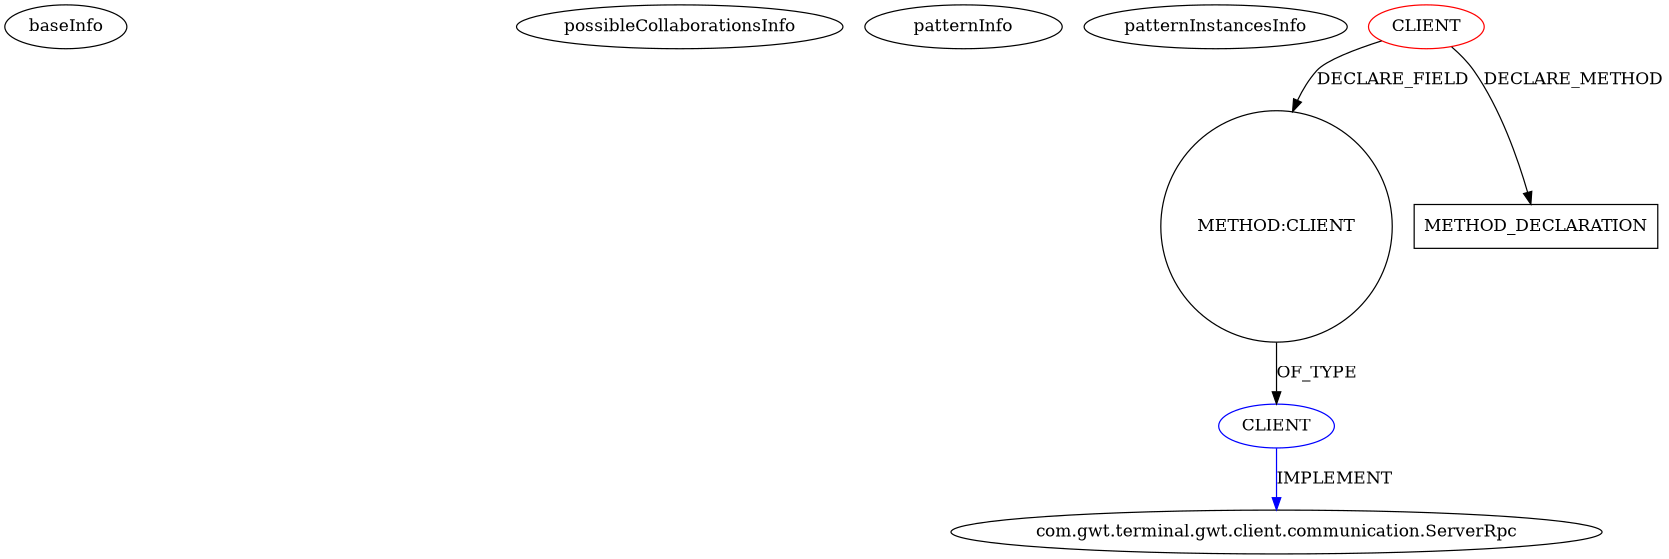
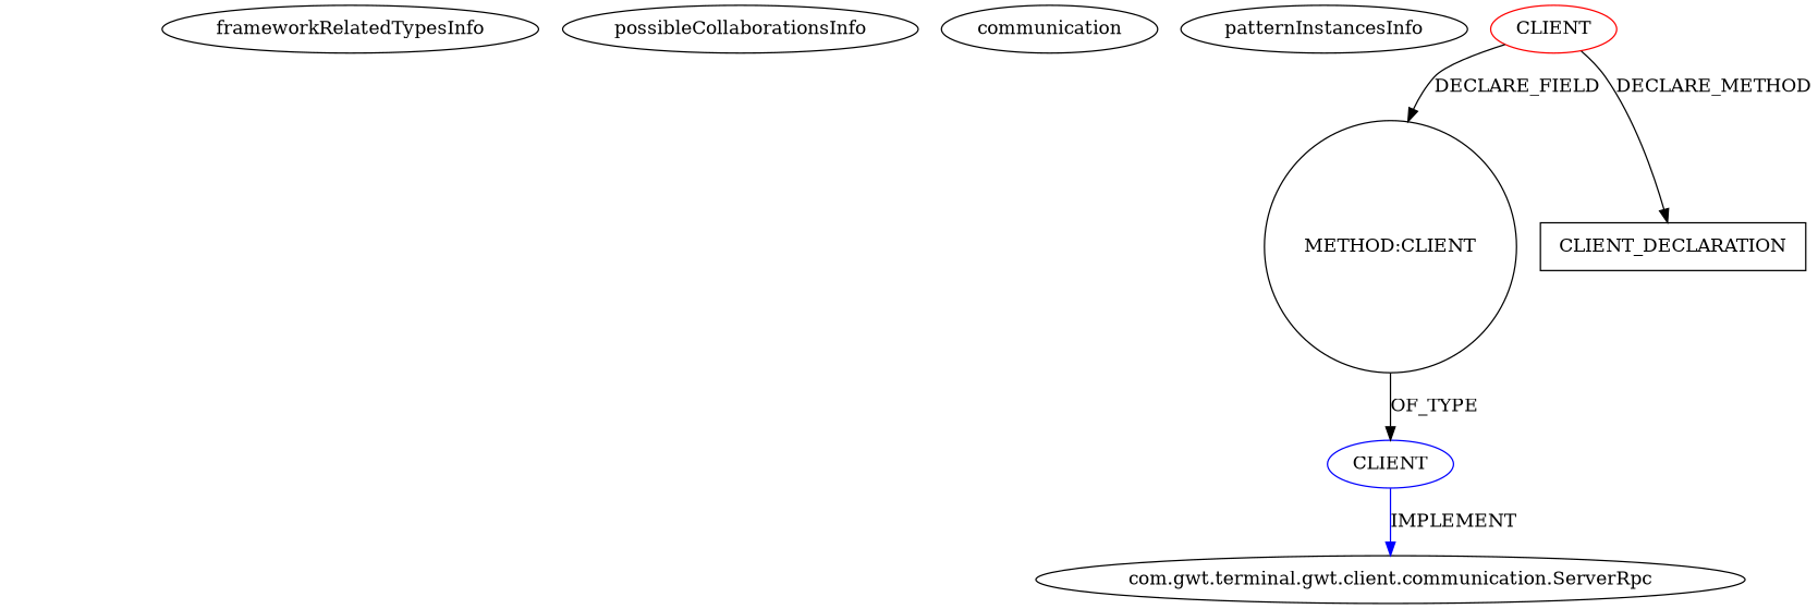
  digraph {
-   baseInfo [category=pattern graphId=1672 isAnonymous=false possibleRelation=false]
+   frameworkRelatedTypesInfo
    possibleCollaborationsInfo
-   patternInfo [frequency=2.0 patternRootClient=0]
+   patternInfo [frequency=2.0 patternRootClient=0 label=communication]
    patternInstancesInfo [0="Peppe-Depot~/Peppe-Depot/Depot-master/src/com/jensjansson/depot/Depot.java~Depot~378" 1="Peppe-Depot~/Peppe-Depot/Depot-master/src/com/jensjansson/depot/client/ui/DepotConnector.java~DepotConnector~382"]
    n6 [isFrameworkType=false label="com.gwt.terminal.gwt.client.communication.ServerRpc" vertexType=FRAMEWORK_INTERFACE_TYPE]
    n7 [color=blue isFrameworkType=false label=CLIENT vertexType=REFERENCE_CLIENT_CLASS_DECLARATION]
    n8 [isFrameworkType=false label="METHOD:CLIENT" shape=circle vertexType=FIELD_DECLARATION]
    n9 [color=red isFrameworkType=false label=CLIENT vertexType=ROOT_CLIENT_CLASS_DECLARATION]
-   n10 [isFrameworkType=false label=METHOD_DECLARATION shape=box vertexType=CLIENT_METHOD_DECLARATION]
+   n10 [isFrameworkType=false label=CLIENT_DECLARATION shape=box vertexType=CLIENT_METHOD_DECLARATION]
    n7 -> n6 [color=blue label=IMPLEMENT]
    n8 -> n7 [label=OF_TYPE]
    n9 -> n8 [label=DECLARE_FIELD]
    n9 -> n10 [label=DECLARE_METHOD]
  }
